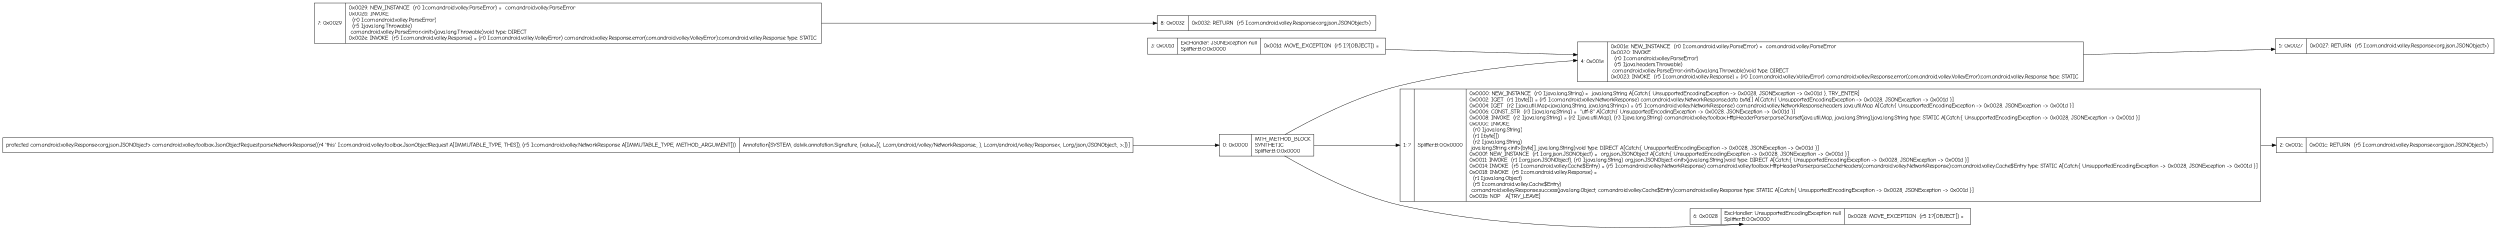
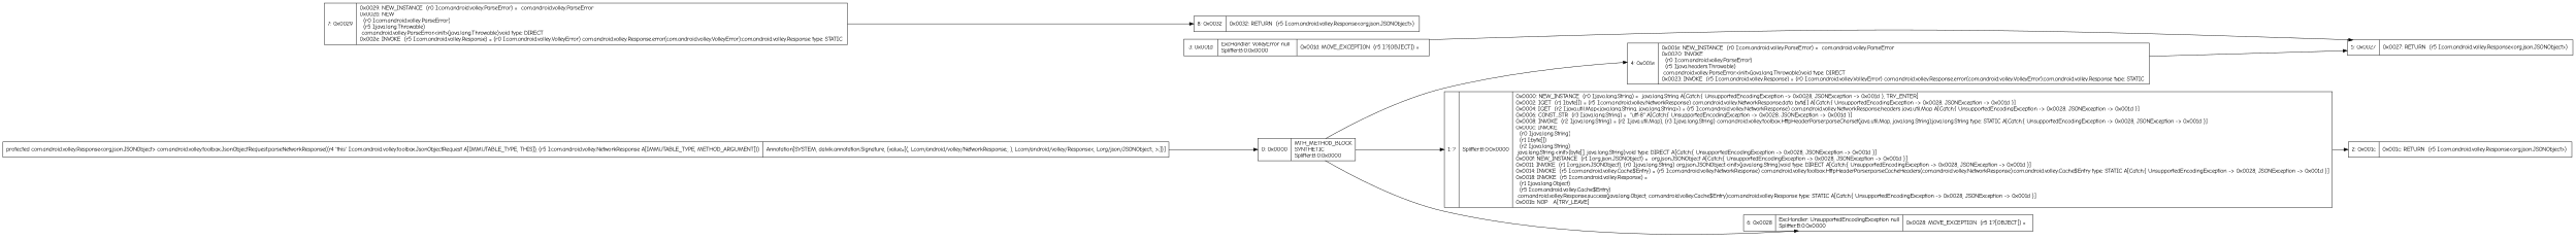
  digraph {
    fontname="Comic Neue"
    rankdir=LR
    node [fontname="Comic Neue" shape=record]
    edge [fontname="Comic Neue"]
    n1 [label="{0\:\ 0x0000|MTH_METHOD_BLOCK\lSYNTHETIC\lSplitter:B:0:0x0000\l}"]
    n2 [label="{1\:\ ?|Splitter:B:0:0x0000\l|0x0000: NEW_INSTANCE  (r0 I:java.lang.String) =  java.lang.String A[Catch:\{ UnsupportedEncodingException \-\> 0x0028, JSONException \-\> 0x001d \}, TRY_ENTER]\l0x0002: IGET  (r1 I:byte[]) = (r5 I:com.android.volley.NetworkResponse) com.android.volley.NetworkResponse.data byte[] A[Catch:\{ UnsupportedEncodingException \-\> 0x0028, JSONException \-\> 0x001d \}]\l0x0004: IGET  (r2 I:java.util.Map\<java.lang.String, java.lang.String\>) = (r5 I:com.android.volley.NetworkResponse) com.android.volley.NetworkResponse.headers java.util.Map A[Catch:\{ UnsupportedEncodingException \-\> 0x0028, JSONException \-\> 0x001d \}]\l0x0006: CONST_STR  (r3 I:java.lang.String) =  \"utf\-8\" A[Catch:\{ UnsupportedEncodingException \-\> 0x0028, JSONException \-\> 0x001d \}]\l0x0008: INVOKE  (r2 I:java.lang.String) = (r2 I:java.util.Map), (r3 I:java.lang.String) com.android.volley.toolbox.HttpHeaderParser.parseCharset(java.util.Map, java.lang.String):java.lang.String type: STATIC A[Catch:\{ UnsupportedEncodingException \-\> 0x0028, JSONException \-\> 0x001d \}]\l0x000c: INVOKE  \l  (r0 I:java.lang.String)\l  (r1 I:byte[])\l  (r2 I:java.lang.String)\l java.lang.String.\<init\>(byte[], java.lang.String):void type: DIRECT A[Catch:\{ UnsupportedEncodingException \-\> 0x0028, JSONException \-\> 0x001d \}]\l0x000f: NEW_INSTANCE  (r1 I:org.json.JSONObject) =  org.json.JSONObject A[Catch:\{ UnsupportedEncodingException \-\> 0x0028, JSONException \-\> 0x001d \}]\l0x0011: INVOKE  (r1 I:org.json.JSONObject), (r0 I:java.lang.String) org.json.JSONObject.\<init\>(java.lang.String):void type: DIRECT A[Catch:\{ UnsupportedEncodingException \-\> 0x0028, JSONException \-\> 0x001d \}]\l0x0014: INVOKE  (r5 I:com.android.volley.Cache$Entry) = (r5 I:com.android.volley.NetworkResponse) com.android.volley.toolbox.HttpHeaderParser.parseCacheHeaders(com.android.volley.NetworkResponse):com.android.volley.Cache$Entry type: STATIC A[Catch:\{ UnsupportedEncodingException \-\> 0x0028, JSONException \-\> 0x001d \}]\l0x0018: INVOKE  (r5 I:com.android.volley.Response) = \l  (r1 I:java.lang.Object)\l  (r5 I:com.android.volley.Cache$Entry)\l com.android.volley.Response.success(java.lang.Object, com.android.volley.Cache$Entry):com.android.volley.Response type: STATIC A[Catch:\{ UnsupportedEncodingException \-\> 0x0028, JSONException \-\> 0x001d \}]\l0x001b: NOP   A[TRY_LEAVE]\l}"]
    n3 [label="{6\:\ 0x0028|ExcHandler: UnsupportedEncodingException null\lSplitter:B:0:0x0000\l|0x0028: MOVE_EXCEPTION  (r5 I:?[OBJECT]) =  \l}"]
    n4 [label="{4\:\ 0x001e|0x001e: NEW_INSTANCE  (r0 I:com.android.volley.ParseError) =  com.android.volley.ParseError \l0x0020: INVOKE  \l  (r0 I:com.android.volley.ParseError)\l  (r5 I:java.headers.Throwable)\l com.android.volley.ParseError.\<init\>(java.lang.Throwable):void type: DIRECT \l0x0023: INVOKE  (r5 I:com.android.volley.Response) = (r0 I:com.android.volley.VolleyError) com.android.volley.Response.error(com.android.volley.VolleyError):com.android.volley.Response type: STATIC \l}"]
    n5 [label="{2\:\ 0x001c|0x001c: RETURN  (r5 I:com.android.volley.Response\<org.json.JSONObject\>) \l}"]
-   n6 [label="{3\:\ 0x001d|ExcHandler: JSONException null\lSplitter:B:0:0x0000\l|0x001d: MOVE_EXCEPTION  (r5 I:?[OBJECT]) =  \l}"]
+   n6 [label="{3\:\ 0x001d|ExcHandler: VolleyError null\lSplitter:B:0:0x0000\l|0x001d: MOVE_EXCEPTION  (r5 I:?[OBJECT]) =  \l}"]
    n7 [label="{5\:\ 0x0027|0x0027: RETURN  (r5 I:com.android.volley.Response\<org.json.JSONObject\>) \l}"]
-   n8 [label="{7\:\ 0x0029|0x0029: NEW_INSTANCE  (r0 I:com.android.volley.ParseError) =  com.android.volley.ParseError \l0x002b: INVOKE  \l  (r0 I:com.android.volley.ParseError)\l  (r5 I:java.lang.Throwable)\l com.android.volley.ParseError.\<init\>(java.lang.Throwable):void type: DIRECT \l0x002e: INVOKE  (r5 I:com.android.volley.Response) = (r0 I:com.android.volley.VolleyError) com.android.volley.Response.error(com.android.volley.VolleyError):com.android.volley.Response type: STATIC \l}"]
+   n8 [label="{7\:\ 0x0029|0x0029: NEW_INSTANCE  (r0 I:com.android.volley.ParseError) =  com.android.volley.ParseError \l0x002b: NEW  \l  (r0 I:com.android.volley.ParseError)\l  (r5 I:java.lang.Throwable)\l com.android.volley.ParseError.\<init\>(java.lang.Throwable):void type: DIRECT \l0x002e: INVOKE  (r5 I:com.android.volley.Response) = (r0 I:com.android.volley.VolleyError) com.android.volley.Response.error(com.android.volley.VolleyError):com.android.volley.Response type: STATIC \l}"]
    n9 [label="{8\:\ 0x0032|0x0032: RETURN  (r5 I:com.android.volley.Response\<org.json.JSONObject\>) \l}"]
    n10 [label="{protected com.android.volley.Response\<org.json.JSONObject\> com.android.volley.toolbox.JsonObjectRequest.parseNetworkResponse((r4 'this' I:com.android.volley.toolbox.JsonObjectRequest A[IMMUTABLE_TYPE, THIS]), (r5 I:com.android.volley.NetworkResponse A[IMMUTABLE_TYPE, METHOD_ARGUMENT]))  | Annotation[SYSTEM, dalvik.annotation.Signature, \{value=[(, Lcom\/android\/volley\/NetworkResponse;, ), Lcom\/android\/volley\/Response\<, Lorg\/json\/JSONObject;, \>;]\}]\l}"]
    n1 -> n2
    n1 -> n3
    n1 -> n4
    n2 -> n5
    n4 -> n7
-   n6 -> n4
+   n6 -> n7
    n8 -> n9
    n10 -> n1
  }
